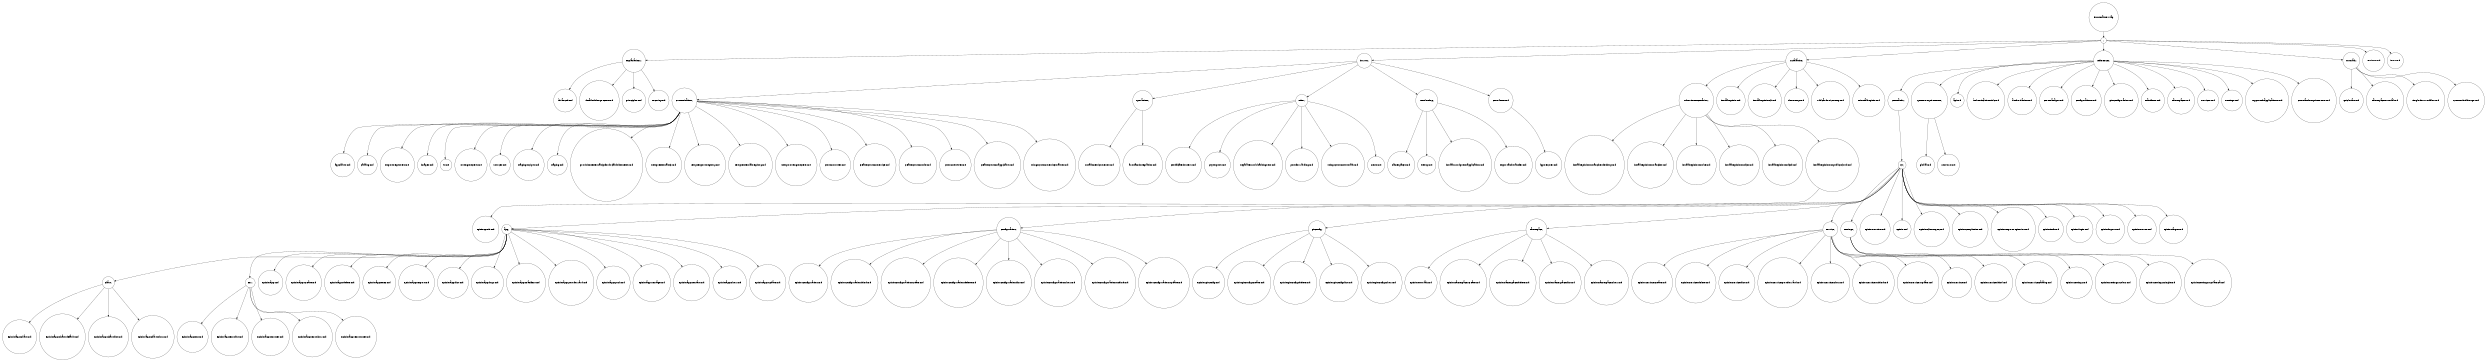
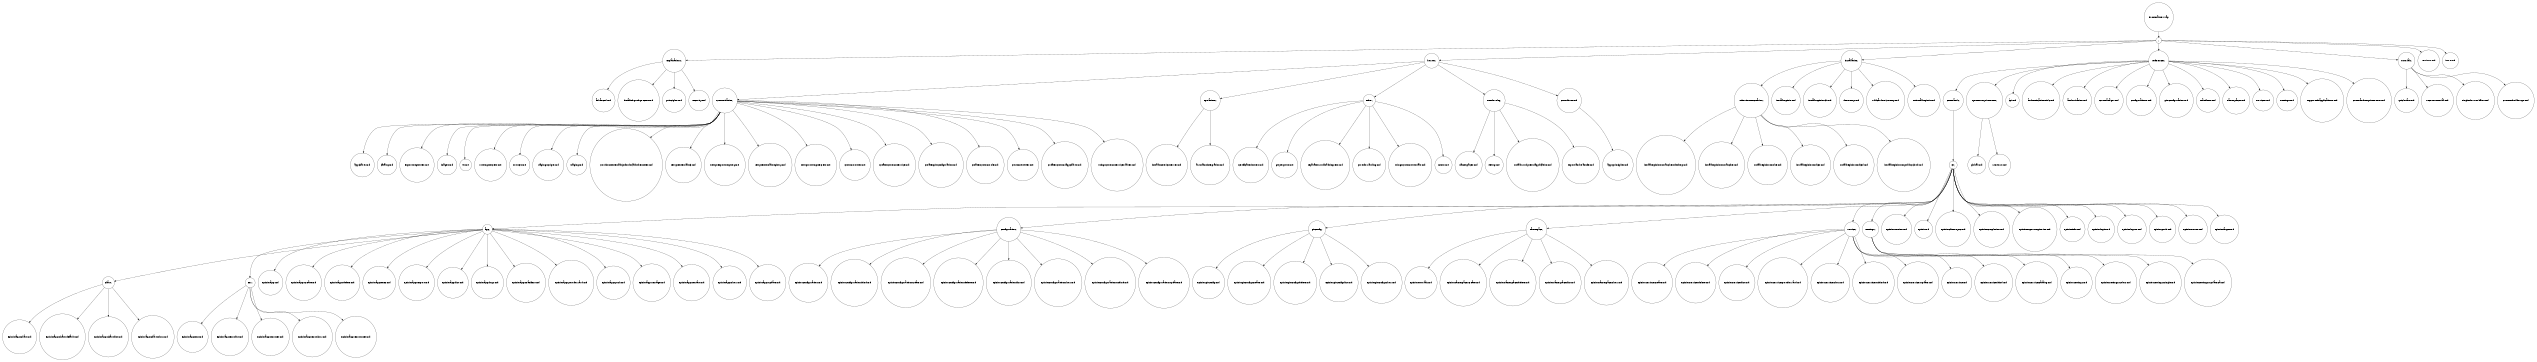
  digraph {
    node [shape=circle]
    n1 [label="Frontmatter Map"]
    n2 [label="/"]
    n3 [label="explanations/"]
    n4 [label="howtos/"]
    n5 [label="installation/"]
    n6 [label="references/"]
    n7 [label="tutorials/"]
    n8 [label="versions.md"]
    n9 [label="intro.md"]
    n10 [label="advanced.md"]
-   n11 [label="detailed-dns-process.md"]
+   n11 [label="detailed-push-process.md"]
    n12 [label="principles.md"]
    n13 [label="security.md"]
    n14 [label="customization/"]
    n15 [label="operations/"]
    n16 [label="other/"]
    n17 [label="use-develop/"]
    n18 [label="contribute.md"]
    n19 [label="other_inst_scenarios/"]
    n20 [label="install_epinio.md"]
    n21 [label="install_epinio_cli.md"]
    n22 [label="dns_setup.md"]
    n23 [label="wildcardDNS_setup.md"]
    n24 [label="uninstall_epinio.md"]
    n25 [label="commands/"]
    n26 [label="system_requirements/"]
    n27 [label="api.md"]
    n28 [label="authentication_oidc.md"]
    n29 [label="authorization.md"]
    n30 [label="cert-manager.md"]
    n31 [label="configurations.md"]
    n32 [label="git_configuration.md"]
    n33 [label="manifests.md"]
    n34 [label="namespaces.md"]
    n35 [label="services.md"]
    n36 [label="settings.md"]
    n37 [label="supported_applications.md"]
    n38 [label="command_requirements.md"]
    n39 [label="quickstart.md"]
-   n40 [label="namespace-tutorial.md"]
+   n40 [label="recover-tutorial.md"]
    n41 [label="single-dev-workflow.md"]
    n42 [label="custom_builder_go.md"]
    n43 [label="appcharts.md"]
    n44 [label="catalog.md"]
    n45 [label="export_registries.md"]
    n46 [label="images.md"]
    n47 [label="lb.md"]
    n48 [label="routing_secrets.md"]
    n49 [label="sources.md"]
    n50 [label="staging-scripts.md"]
    n51 [label="staging.md"]
    n52 [label="provision_external_ip_for_local_kubernetes.md"]
    n53 [label="setup_external_s3.md"]
    n54 [label="setup_export_registry.md"]
    n55 [label="setup_external_registry.md"]
    n56 [label="setup_routing_secrets.md"]
    n57 [label="custom_routes.md"]
    n58 [label="create_custom_service.md"]
+   n59 [label="create_git_configuration.md"]
    n60 [label="create_custom_role.md"]
    n61 [label="custom_builder.md"]
    n62 [label="create_custom_appcharts.md"]
    n63 [label="using_custom_service_values.md"]
    n64 [label="install_metrics_server.md"]
    n65 [label="aws_iam_integration.md"]
    n66 [label="certificate_issuers.md"]
    n67 [label="gitjob_push.md"]
    n68 [label="separate_workload_ingress.md"]
    n69 [label="port_forwarding.md"]
    n70 [label="using_custom_tutorials.md"]
    n71 [label="minio.md"]
    n72 [label="namespaces.md"]
    n73 [label="debug.md"]
    n74 [label="install_wordpress_application.md"]
    n75 [label="export-and-transfer.md"]
-   n76 [label="app_recover.md"]
+   n76 [label="app_principles.md"]
    n77 [label="install_epinio_on_rancher_desktop.md"]
    n78 [label="install_epinio_on_rancher.md"]
    n79 [label="install_epinio_on_rke.md"]
    n80 [label="install_epinio_on_k3s.md"]
    n81 [label="install_epinio_on_k3d.md"]
    n82 [label="install_epinio_on_public_cloud.md"]
    n83 [label="cli/"]
    n84 [label="global.md"]
    n85 [label="windows.md"]
    n86 [label="app/"]
    n87 [label="configuration/"]
    n88 [label="gitconfig/"]
    n89 [label="namespace/"]
    n90 [label="service/"]
    n91 [label="settings/"]
    n92 [label="epinio_version.md"]
    n93 [label="epinio.md"]
    n94 [label="epinio_client-sync.md"]
    n95 [label="epinio_completion.md"]
    n96 [label="epinio_export-registries.md"]
    n97 [label="epinio_info.md"]
    n98 [label="epinio_login.md"]
    n99 [label="epinio_logout.md"]
    n100 [label="epinio_push.md"]
    n101 [label="epinio_server.md"]
    n102 [label="epinio_target.md"]
    n103 [label="chart/"]
    n104 [label="env/"]
    n105 [label="epinio_app.md"]
    n106 [label="epinio_app_create.md"]
    n107 [label="epinio_app_delete.md"]
    n108 [label="epinio_app_exec.md"]
    n109 [label="epinio_app_export.md"]
    n110 [label="epinio_app_list.md"]
    n111 [label="epinio_app_logs.md"]
    n112 [label="epinio_app_manifest.md"]
    n113 [label="epinio_app_port-forward.md"]
    n114 [label="epinio_app_push.md"]
    n115 [label="epinio_app_restage.md"]
    n116 [label="epinio_app_restart.md"]
    n117 [label="epinio_app_show.md"]
    n118 [label="epinio_app_update.md"]
    n119 [label="epinio_configuration.md"]
    n120 [label="epinio_configuration_bind.md"]
    n121 [label="epinio_configuration_create.md"]
    n122 [label="epinio_configuration_delete.md"]
    n123 [label="epinio_configuration_list.md"]
    n124 [label="epinio_configuration_show.md"]
    n125 [label="epinio_configuration_unbind.md"]
    n126 [label="epinio_configuration_update.md"]
    n127 [label="epinio_gitconfig.md"]
    n128 [label="epinio_gitconfig_create.md"]
    n129 [label="epinio_gitconfig_delete.md"]
    n130 [label="epinio_gitconfig_list.md"]
    n131 [label="epinio_gitconfig_show.md"]
    n132 [label="epinio_tutorials.md"]
    n133 [label="epinio_namespace_create.md"]
    n134 [label="epinio_namespace_delete.md"]
    n135 [label="epinio_namespace_list.md"]
    n136 [label="epinio_namespace_show.md"]
    n137 [label="epinio_service_create.md"]
    n138 [label="epinio_service_delete.md"]
    n139 [label="epinio_service_list.md"]
    n140 [label="epinio_service_port-forward.md"]
    n141 [label="epinio_service_show.md"]
    n142 [label="epinio_service_unbind.md"]
    n143 [label="epinio_service_update.md"]
    n144 [label="epinio_service.md"]
    n145 [label="epinio_service_bind.md"]
    n146 [label="epinio_service_catalog.md"]
    n147 [label="epinio_settings.md"]
    n148 [label="epinio_settings_colors.md"]
    n149 [label="epinio_settings_single.md"]
    n150 [label="epinio_settings_update-ca.md"]
    n151 [label="epinio_app_chart.md"]
    n152 [label="epinio_app_chart_default.md"]
    n153 [label="epinio_app_chart_list.md"]
    n154 [label="epinio_app_chart_show.md"]
    n155 [label="epinio_app_env.md"]
    n156 [label="epinio_app_env_list.md"]
    n157 [label="epinio_app_env_set.md"]
    n158 [label="epinio_app_env_show.md"]
    n159 [label="epinio_app_env_unset.md"]
    n1 -> n2
    n2 -> n3
    n2 -> n4
    n2 -> n5
    n2 -> n6
    n2 -> n7
    n2 -> n8
    n2 -> n9
    n3 -> n10
    n3 -> n11
    n3 -> n12
    n3 -> n13
    n4 -> n14
    n4 -> n15
    n4 -> n16
    n4 -> n17
    n4 -> n18
    n5 -> n19
    n5 -> n20
    n5 -> n21
    n5 -> n22
    n5 -> n23
    n5 -> n24
    n6 -> n25
    n6 -> n26
    n6 -> n27
    n6 -> n28
    n6 -> n29
    n6 -> n30
    n6 -> n31
    n6 -> n32
    n6 -> n33
    n6 -> n34
    n6 -> n35
    n6 -> n36
    n6 -> n37
    n6 -> n38
    n7 -> n39
    n7 -> n40
    n7 -> n41
    n7 -> n42
    n14 -> n43
    n14 -> n44
    n14 -> n45
    n14 -> n46
    n14 -> n47
    n14 -> n48
    n14 -> n49
    n14 -> n50
    n14 -> n51
    n14 -> n52
    n14 -> n53
    n14 -> n54
    n14 -> n55
    n14 -> n56
    n14 -> n57
    n14 -> n58
+   n14 -> n59
    n14 -> n60
    n14 -> n61
    n14 -> n62
    n14 -> n63
    n15 -> n64
    n15 -> n65
    n16 -> n66
    n16 -> n67
    n16 -> n68
    n16 -> n69
    n16 -> n70
    n16 -> n71
    n17 -> n72
    n17 -> n73
    n17 -> n74
    n17 -> n75
    n18 -> n76
    n19 -> n77
    n19 -> n78
    n19 -> n79
    n19 -> n80
    n19 -> n81
    n19 -> n82
    n25 -> n83
    n26 -> n84
    n26 -> n85
    n83 -> n86
    n83 -> n87
    n83 -> n88
    n83 -> n89
    n83 -> n90
    n83 -> n91
    n83 -> n92
    n83 -> n93
    n83 -> n94
    n83 -> n95
    n83 -> n96
    n83 -> n97
    n83 -> n98
    n83 -> n99
-   n82 -> n100
+   n83 -> n100
    n83 -> n101
    n83 -> n102
    n86 -> n103
    n86 -> n104
    n86 -> n105
    n86 -> n106
    n86 -> n107
    n86 -> n108
    n86 -> n109
    n86 -> n110
    n86 -> n111
    n86 -> n112
    n86 -> n113
    n86 -> n114
    n86 -> n115
    n86 -> n116
    n86 -> n117
    n86 -> n118
    n87 -> n119
    n87 -> n120
    n87 -> n121
    n87 -> n122
    n87 -> n123
    n87 -> n124
    n87 -> n125
    n87 -> n126
    n88 -> n127
    n88 -> n128
    n88 -> n129
    n88 -> n130
    n88 -> n131
    n89 -> n132
    n89 -> n133
    n89 -> n134
    n89 -> n135
    n89 -> n136
    n90 -> n137
    n90 -> n138
    n90 -> n139
    n90 -> n140
    n90 -> n141
    n90 -> n142
    n90 -> n143
    n90 -> n144
    n90 -> n145
    n90 -> n146
    n91 -> n147
    n91 -> n148
    n91 -> n149
    n91 -> n150
    n103 -> n151
    n103 -> n152
    n103 -> n153
    n103 -> n154
    n104 -> n155
    n104 -> n156
    n104 -> n157
    n104 -> n158
    n104 -> n159
  }
